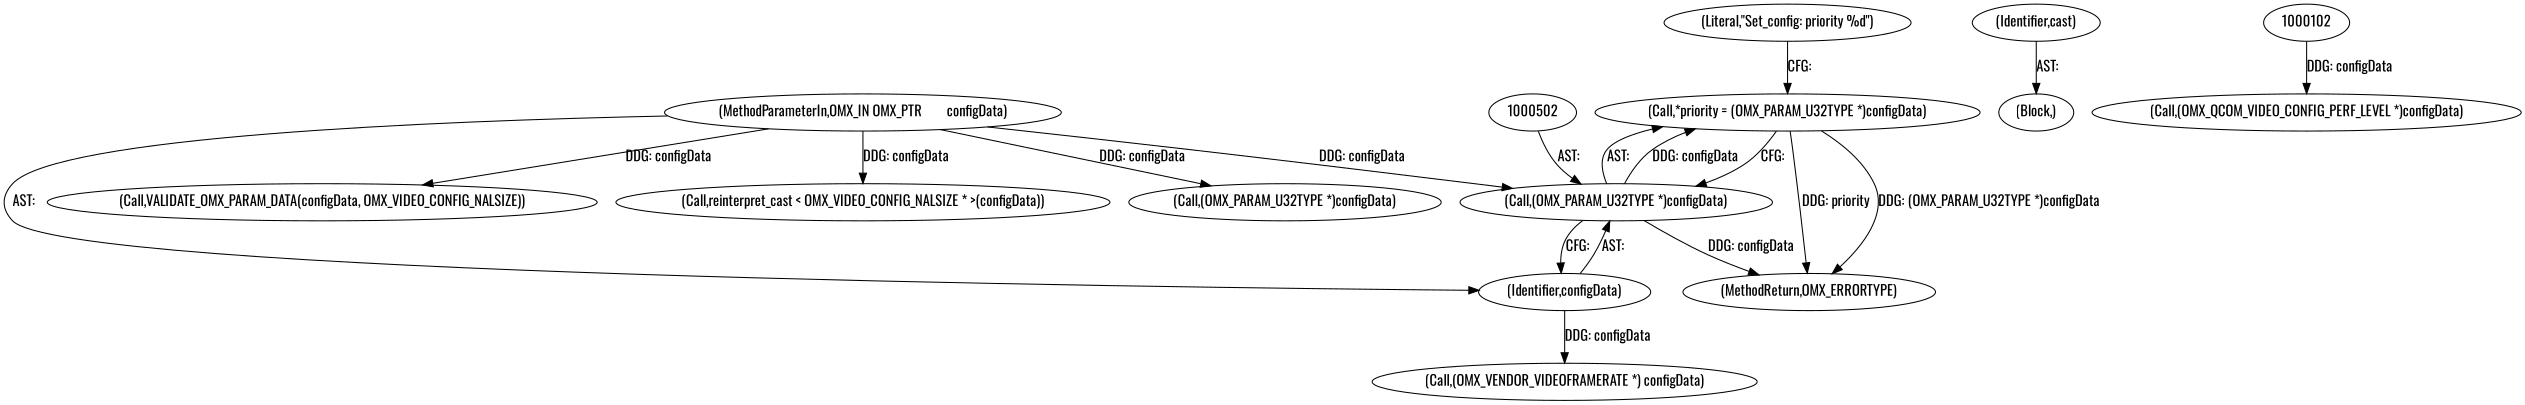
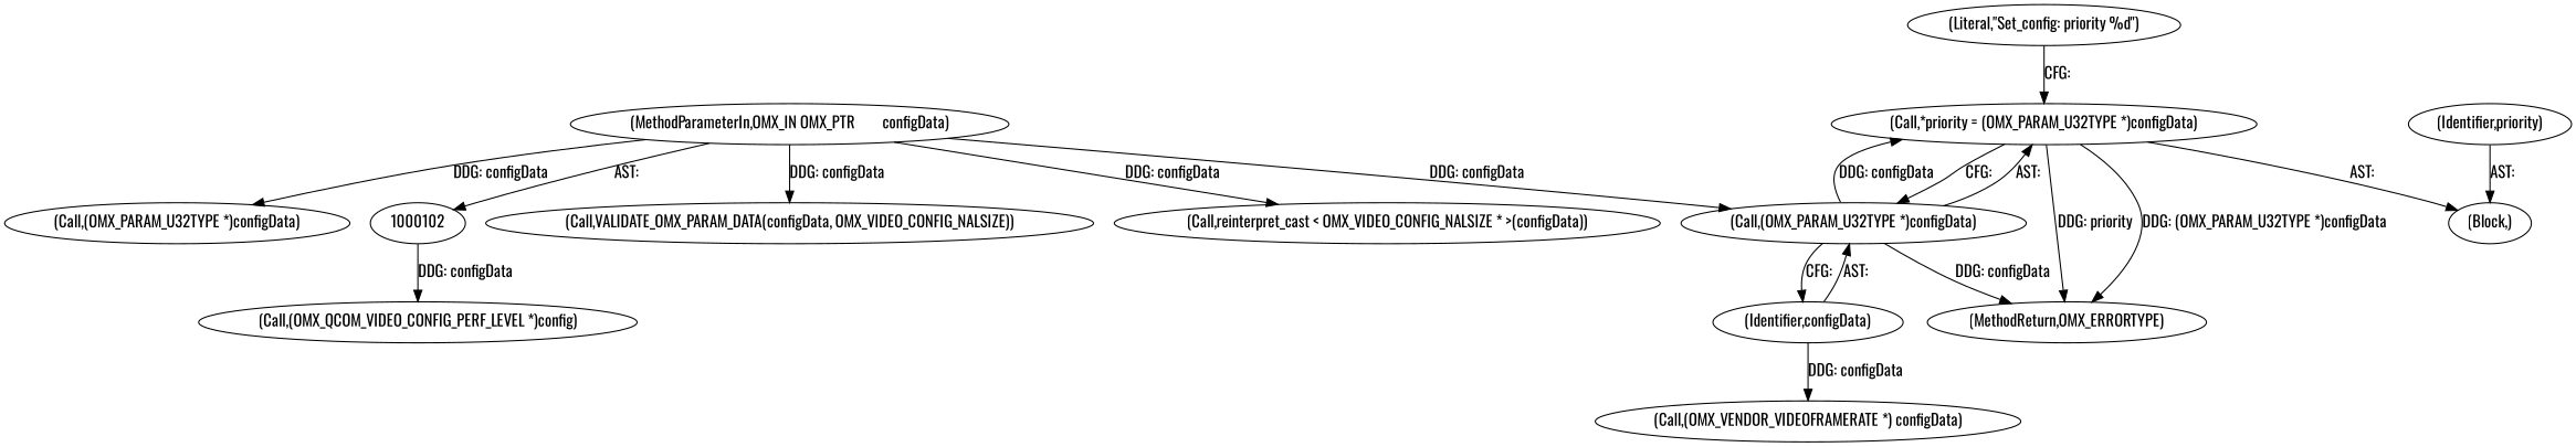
  digraph {
    fontname=Oswald
    node [fontname=Oswald]
    edge [fontname=Oswald]
    n1 [label="(Call,*priority = (OMX_PARAM_U32TYPE *)configData)"]
    n2 [label="(Call,(OMX_PARAM_U32TYPE *)configData)"]
    n3 [label="(Block,)"]
    n4 [label="(MethodReturn,OMX_ERRORTYPE)"]
    n5 [label="(Identifier,configData)"]
    n6 [label="(Call,(OMX_VENDOR_VIDEOFRAMERATE *) configData)"]
    n7 [label="(MethodParameterIn,OMX_IN OMX_PTR        configData)"]
    n8 [label="(Call,VALIDATE_OMX_PARAM_DATA(configData, OMX_VIDEO_CONFIG_NALSIZE))"]
    n9 [label="(Call,reinterpret_cast < OMX_VIDEO_CONFIG_NALSIZE * >(configData))"]
    n10 [label="(Call,(OMX_PARAM_U32TYPE *)configData)"]
    1000102
-   n12 [label="(Call,(OMX_QCOM_VIDEO_CONFIG_PERF_LEVEL *)configData)"]
+   n12 [label="(Call,(OMX_QCOM_VIDEO_CONFIG_PERF_LEVEL *)config)"]
    n13 [label="(Literal,\"Set_config: priority %d\")"]
-   n14 [label="(Identifier,cast)"]
-   1000502
+   n14 [label="(Identifier,priority)"]
    n1 -> n2 [label="CFG: "]
+   n1 -> n3 [label="AST: "]
    n1 -> n4 [label="DDG: priority"]
    n1 -> n4 [label="DDG: (OMX_PARAM_U32TYPE *)configData"]
    n2 -> n1 [label="AST: "]
    n2 -> n1 [label="DDG: configData"]
    n2 -> n4 [label="DDG: configData"]
    n2 -> n5 [label="CFG: "]
    n5 -> n2 [label="AST: "]
    n5 -> n6 [label="DDG: configData"]
    n7 -> n2 [label="DDG: configData"]
    n7 -> n8 [label="DDG: configData"]
    n7 -> n9 [label="DDG: configData"]
    n7 -> n10 [label="DDG: configData"]
-   n7 -> n5 [label="AST: "]
+   n7 -> 1000102 [label="AST: "]
    1000102 -> n12 [label="DDG: configData"]
    n13 -> n1 [label="CFG: "]
    n14 -> n3 [label="AST: "]
-   1000502 -> n2 [label="AST: "]
  }
